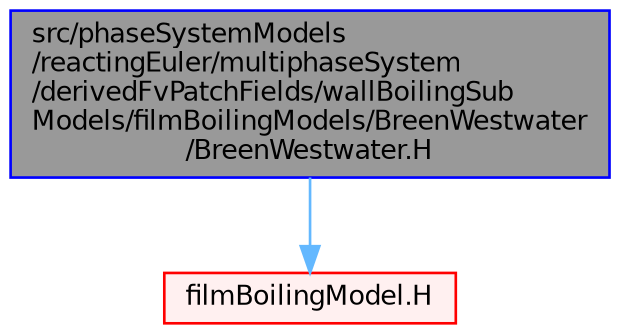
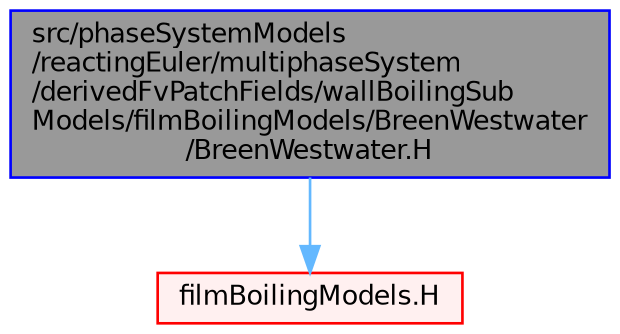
  digraph {
    node [fontname=Helvetica fontsize=10 shape=box style=filled]
    n1 [color=blue fillcolor=grey60 fontcolor=black height=0.2 label="src/phaseSystemModels\l/reactingEuler/multiphaseSystem\l/derivedFvPatchFields/wallBoilingSub\lModels/filmBoilingModels/BreenWestwater\l/BreenWestwater.H" width=0.4]
-   n2 [color=red fillcolor="#FFF0F0" height=0.2 label="filmBoilingModel.H" width=0.4]
+   n2 [color=red fillcolor="#FFF0F0" height=0.2 label="filmBoilingModels.H" width=0.4]
    n1 -> n2 [color=steelblue1 fontname=Helvetica fontsize=10 labelfontname=Helvetica labelfontsize=10 style=solid]
  }
